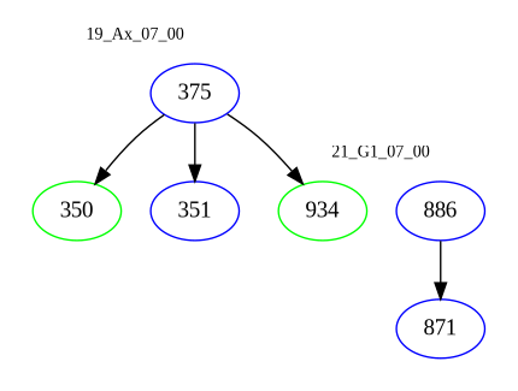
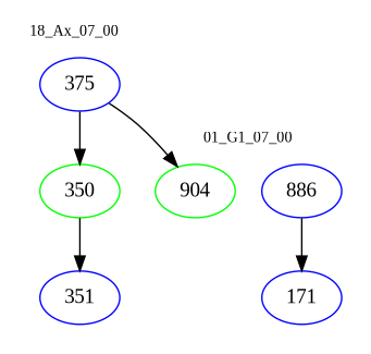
  digraph {
    fontname="Liberation Serif"
    node [color=blue fontname="Liberation Serif"]
    edge [color=black fontname="Liberation Serif"]
    n1 [label=375]
    n2 [color=green label=350]
    n3 [label=351]
    n4 [label=886]
-   n5 [label=871]
-   n6 [color=green label=934]
+   n5 [label=171]
+   n6 [color=green label=904]
    subgraph cluster_1 {
      color=white
      fontsize=10
-     label="19_Ax_07_00"
+     label="18_Ax_07_00"
      n1
      n2
      n3
    }
    subgraph cluster_2 {
      color=white
      fontsize=10
-     label="21_G1_07_00"
+     label="01_G1_07_00"
      n4
      n5
      n6
    }
    n1 -> n2
-   n1 -> n3
+   n2 -> n3
    n1 -> n6
    n4 -> n5
  }
